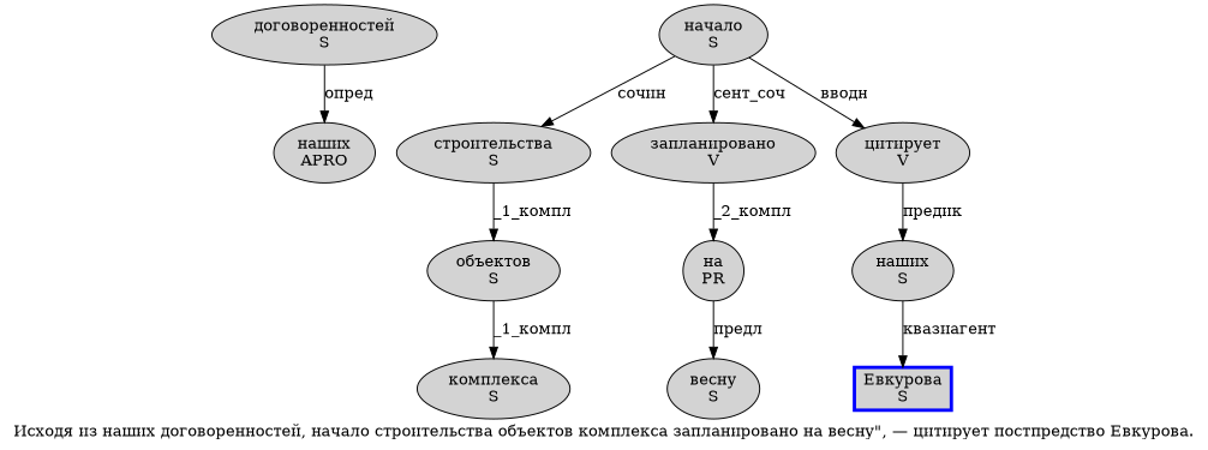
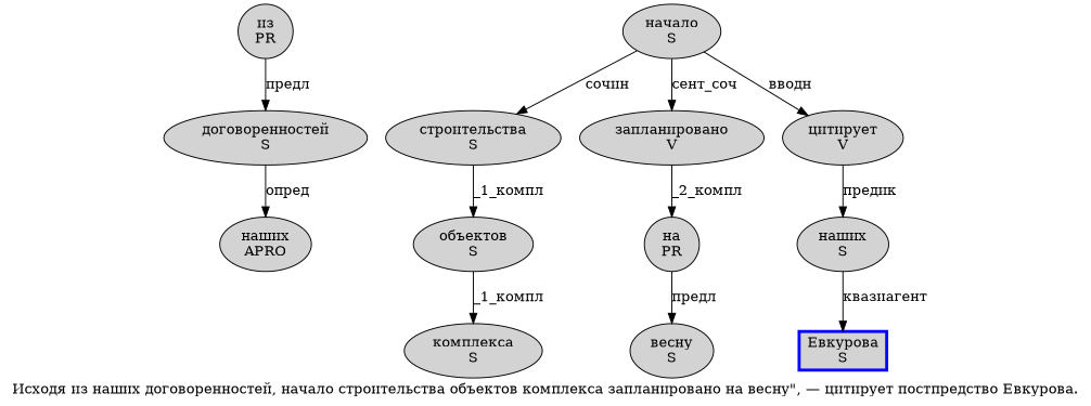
  digraph {
    label="Исходя из наших договоренностей, начало строительства объектов комплекса запланировано на весну\", — цитирует постпредство Евкурова."
    node [fillcolor=lightgray penwidth=1 shape=ellipse style=filled]
+   n1 [label="из\nPR"]
    n2 [label="договоренностей\nS"]
    n3 [label="наших\nAPRO"]
    n4 [label="начало\nS"]
    n5 [label="строительства\nS"]
    n6 [label="запланировано\nV"]
    n7 [label="цитирует\nV"]
    n8 [label="объектов\nS"]
    n9 [label="на\nPR"]
    n10 [label="наших\nS"]
    n11 [label="комплекса\nS"]
    n12 [label="весну\nS"]
    n13 [color=blue label="Евкурова\nS" penwidth=3 shape=box]
+   n1 -> n2 [label="предл"]
    n2 -> n3 [label="опред"]
    n4 -> n5 [label="сочин"]
    n4 -> n6 [label="сент_соч"]
    n4 -> n7 [label="вводн"]
    n5 -> n8 [label="_1_компл"]
    n6 -> n9 [label="_2_компл"]
    n7 -> n10 [label="предик"]
    n8 -> n11 [label="_1_компл"]
    n9 -> n12 [label="предл"]
    n10 -> n13 [label="квазиагент"]
  }
